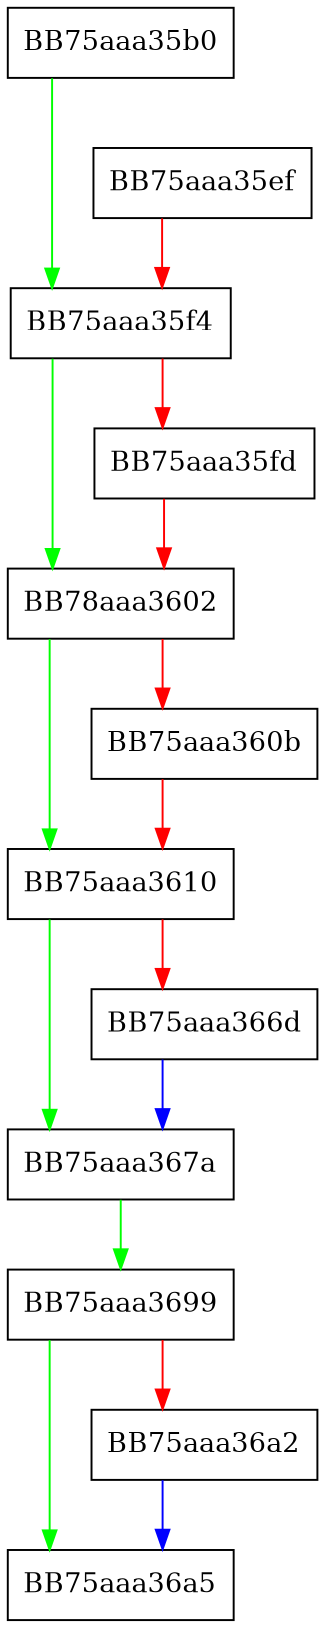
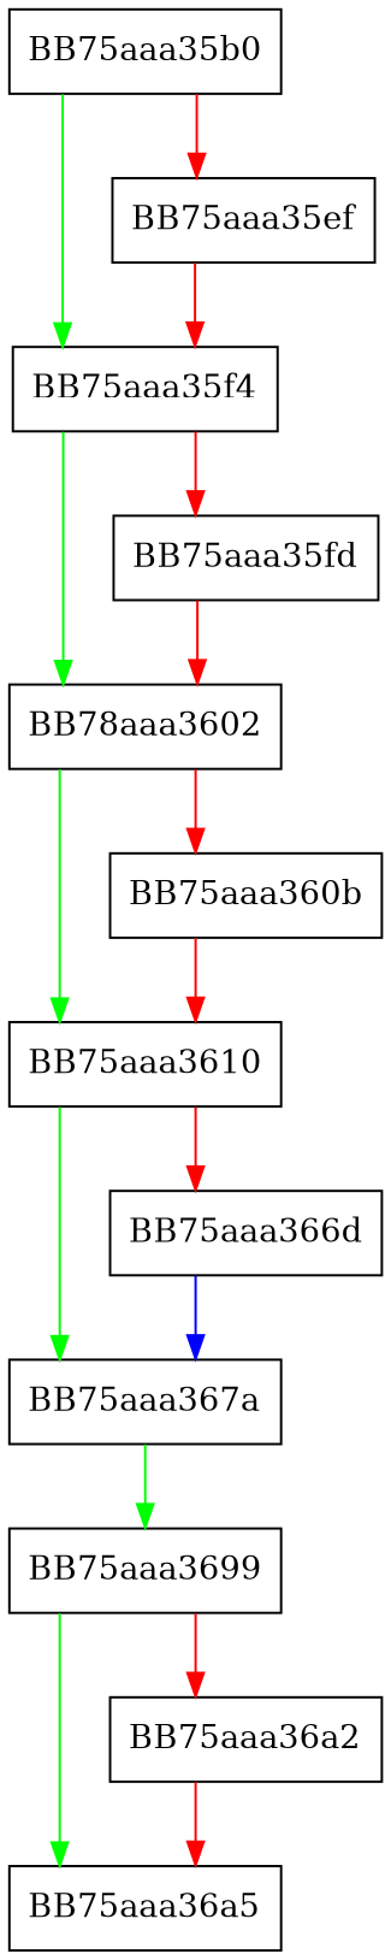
  digraph {
    splines=ortho
    node [shape=box]
    edge [color=red]
    BB75aaa35b0
    BB75aaa35f4
    BB75aaa35ef
    n4 [label=BB78aaa3602]
    BB75aaa35fd
    BB75aaa3610
    BB75aaa360b
    BB75aaa367a
    BB75aaa366d
    BB75aaa3699
    BB75aaa36a5
    BB75aaa36a2
    BB75aaa35b0 -> BB75aaa35f4 [color=green]
+   BB75aaa35b0 -> BB75aaa35ef
    BB75aaa35f4 -> n4 [color=green]
    BB75aaa35f4 -> BB75aaa35fd
    BB75aaa35ef -> BB75aaa35f4
    n4 -> BB75aaa3610 [color=green]
    n4 -> BB75aaa360b
    BB75aaa35fd -> n4
    BB75aaa3610 -> BB75aaa367a [color=green]
    BB75aaa3610 -> BB75aaa366d
    BB75aaa360b -> BB75aaa3610
    BB75aaa367a -> BB75aaa3699 [color=green]
    BB75aaa366d -> BB75aaa367a [color=blue]
    BB75aaa3699 -> BB75aaa36a5 [color=green]
    BB75aaa3699 -> BB75aaa36a2
-   BB75aaa36a2 -> BB75aaa36a5 [color=blue]
+   BB75aaa36a2 -> BB75aaa36a5
  }
